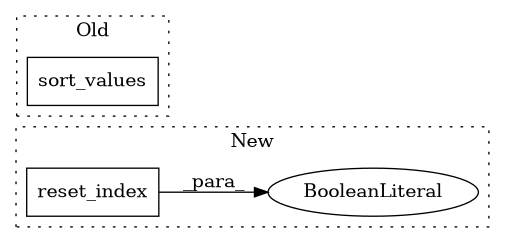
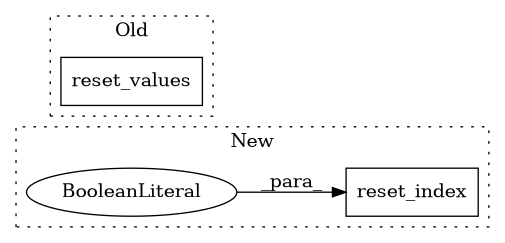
  digraph {
    rankdir=LR
    node [a=32 l="12,1" shape=box]
    n1 [label=reset_index s="43350,43366"]
    n2 [a=9 l=4 label=BooleanLiteral s=43362 shape=ellipse]
-   n3 [label=sort_values s="42540,42569"]
+   n3 [label=reset_values s="42540,42569"]
    subgraph cluster_1 {
      label=New
      style=dotted
      n1
      n2
    }
    subgraph cluster_2 {
      label=Old
      style=dotted
      n3
    }
-   n1 -> n2 [label=_para_]
+   n2 -> n1 [label=_para_]
  }
